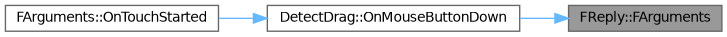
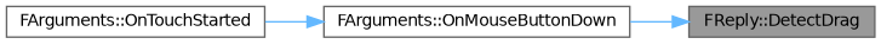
  digraph {
    rankdir=RL
    node [color=grey40 fillcolor=white fontname=Helvetica fontsize=10 shape=box style=filled]
    edge [color=steelblue1 dir=back fontname=Helvetica fontsize=10 labelfontname=Helvetica labelfontsize=10 style=solid]
-   n1 [color=gray40 fillcolor=grey60 fontcolor=black height=0.2 label="FReply::FArguments" width=0.4]
-   n2 [height=0.2 label="DetectDrag::OnMouseButtonDown" width=0.4]
+   n1 [color=gray40 fillcolor=grey60 fontcolor=black height=0.2 label="FReply::DetectDrag" width=0.4]
+   n2 [height=0.2 label="FArguments::OnMouseButtonDown" width=0.4]
    n3 [height=0.2 label="FArguments::OnTouchStarted" width=0.4]
    n1 -> n2
    n2 -> n3
  }
